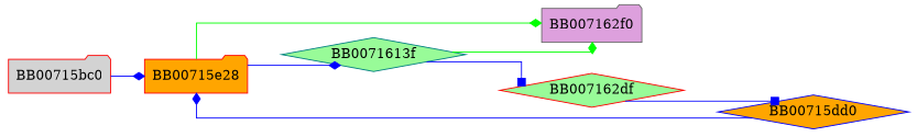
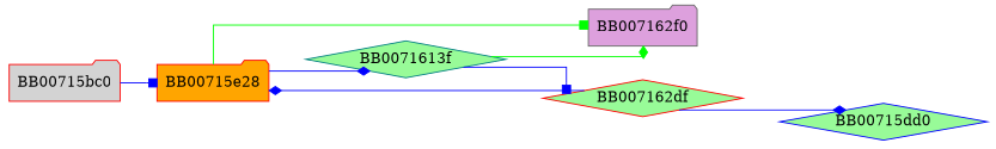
  digraph {
    rankdir=LR
    splines=ortho
    node [color=red fillcolor=orange shape=folder style=filled]
    edge [arrowhead=box color=blue]
    BB00715bc0 [fillcolor=lightgrey]
    BB00715e28
    BB007162f0 [color=gray40 fillcolor=plum]
    BB0071613f [color=teal fillcolor=palegreen shape=diamond]
    BB007162df [fillcolor=palegreen shape=diamond]
-   BB00715dd0 [color=blue shape=diamond]
-   BB00715bc0 -> BB00715e28 [arrowhead=diamond]
-   BB00715e28 -> BB007162f0 [arrowhead=diamond color=green]
+   BB00715dd0 [color=blue fillcolor=palegreen shape=diamond]
+   BB00715bc0 -> BB00715e28
+   BB00715e28 -> BB007162f0 [color=green]
    BB00715e28 -> BB0071613f [arrowhead=diamond]
    BB0071613f -> BB007162f0 [arrowhead=diamond color=green]
    BB0071613f -> BB007162df
-   BB007162df -> BB00715dd0
-   BB00715dd0 -> BB00715e28 [arrowhead=diamond]
+   BB007162df -> BB00715dd0 [arrowhead=diamond]
+   BB007162df -> BB00715e28 [arrowhead=diamond]
  }
